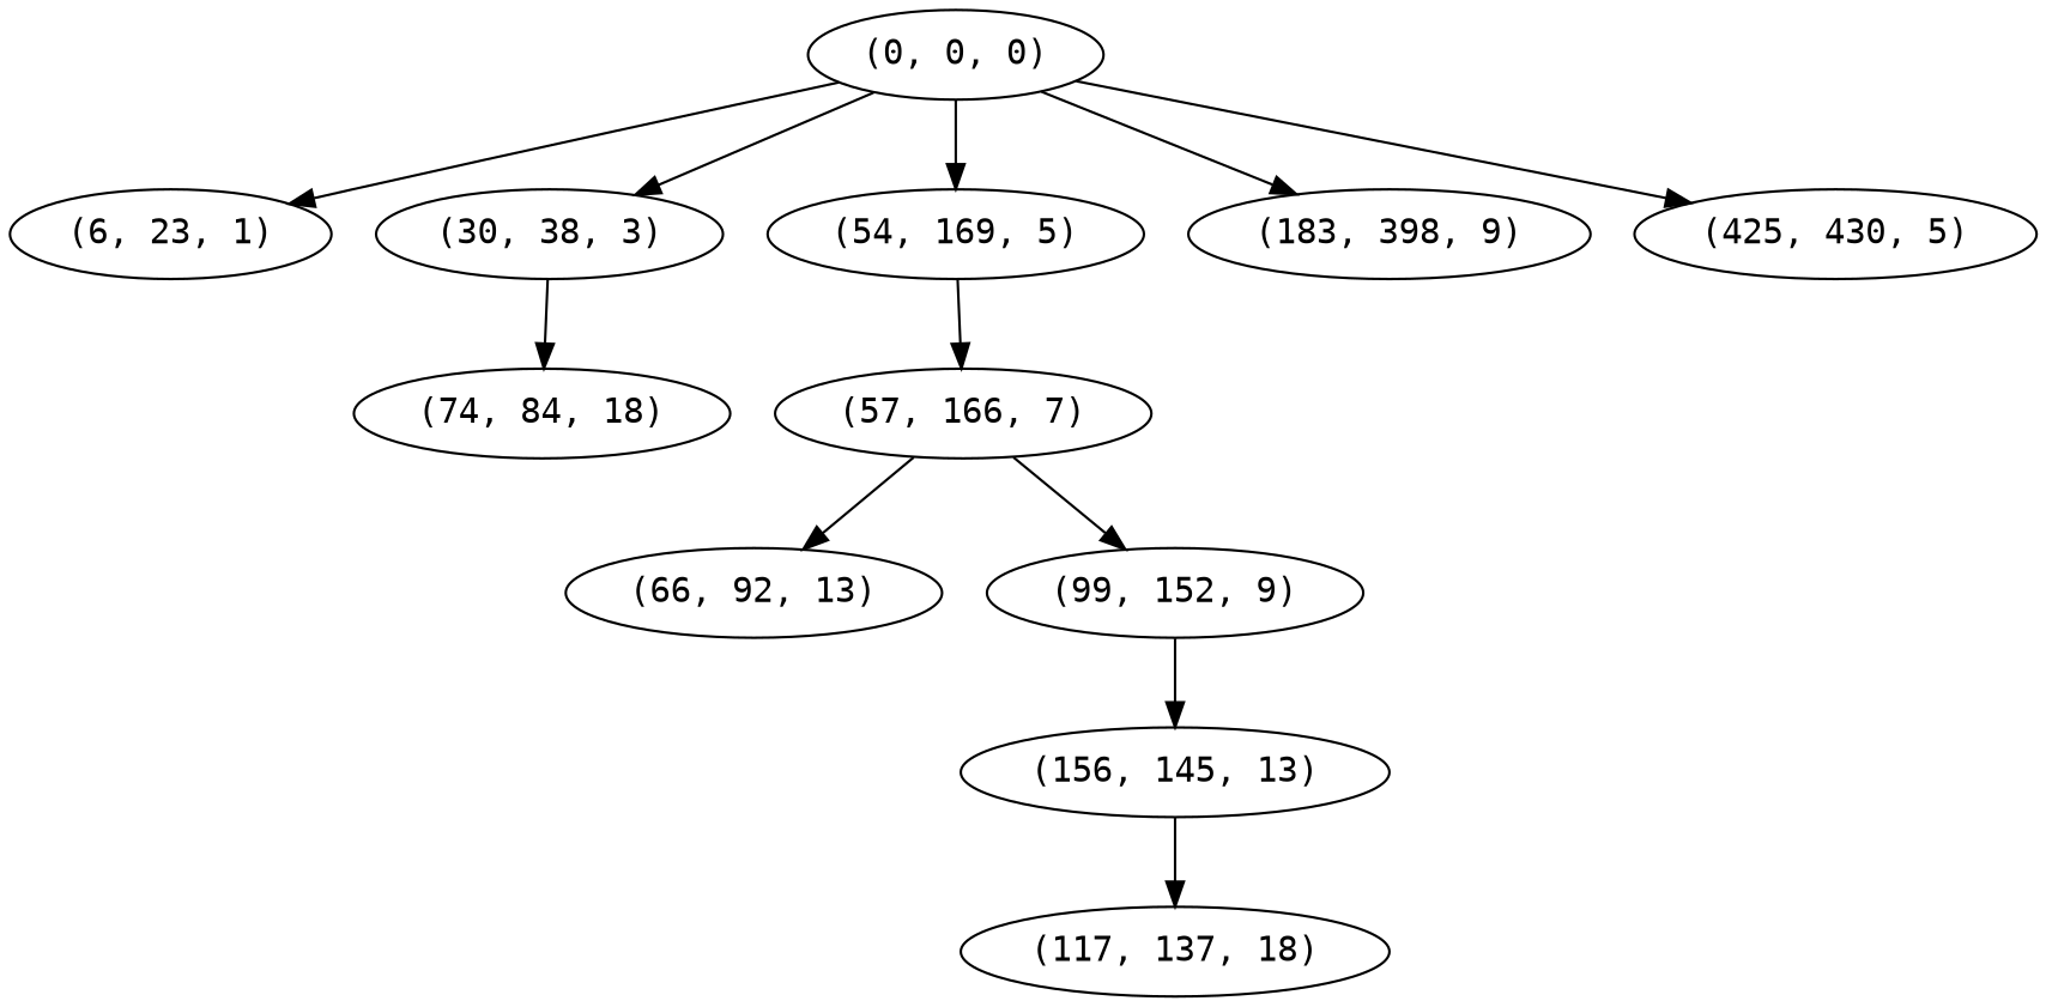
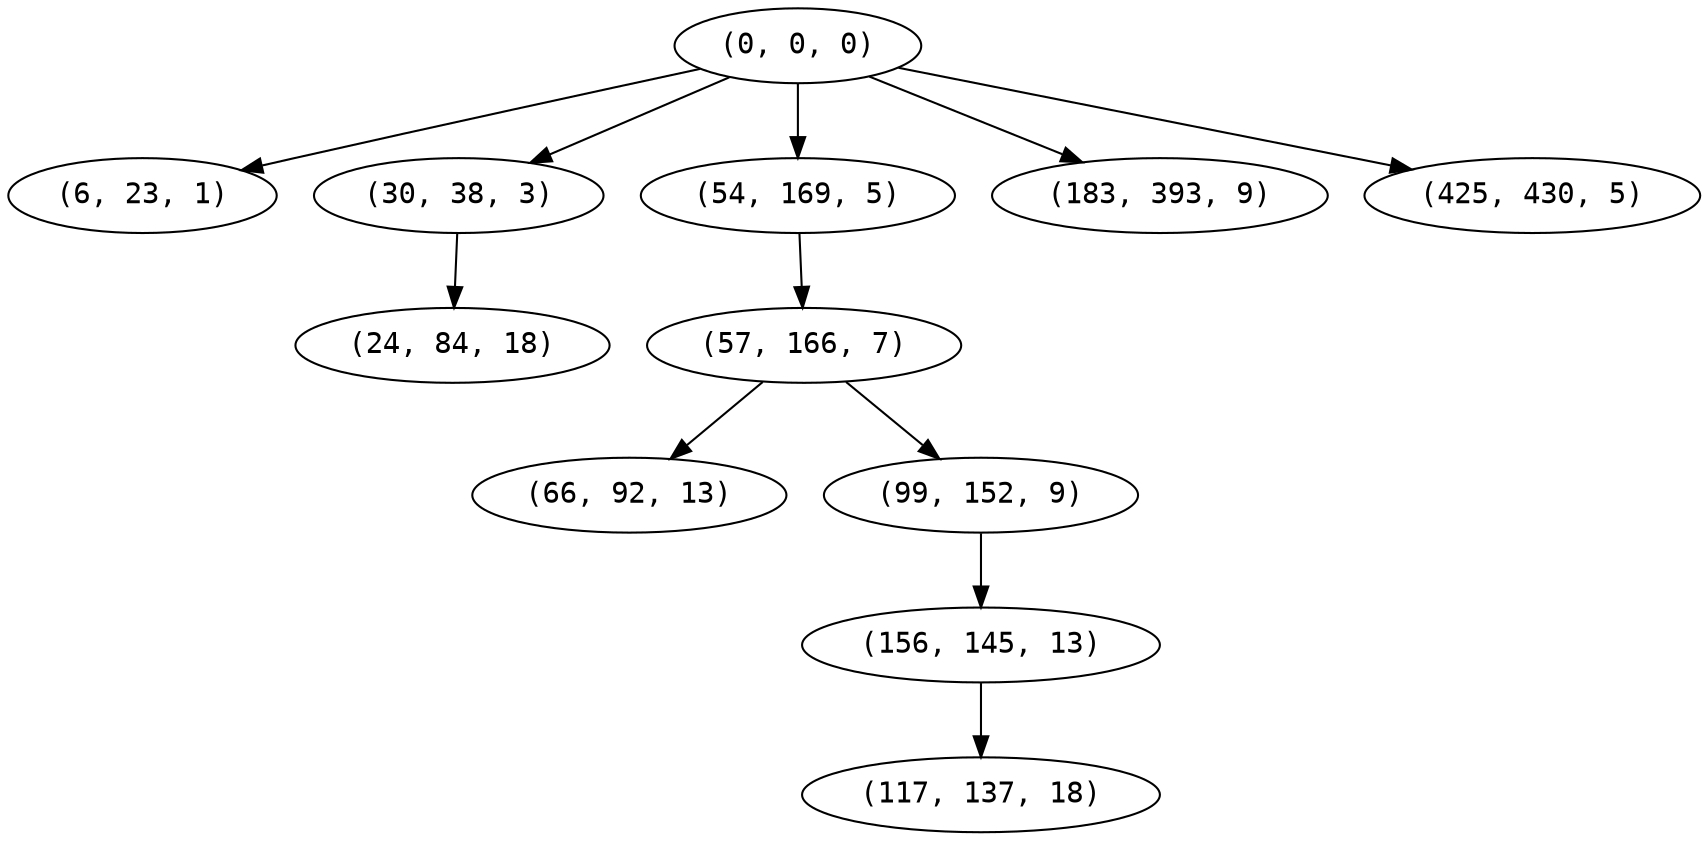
  digraph {
    fontname="DejaVu Sans Mono"
    node [fontname="DejaVu Sans Mono"]
    edge [fontname="DejaVu Sans Mono"]
    "(0, 0, 0)"
    "(6, 23, 1)"
    "(30, 38, 3)"
    "(54, 169, 5)"
-   "(183, 393, 9)" [label="(183, 398, 9)"]
+   "(183, 393, 9)"
    "(425, 430, 5)"
-   "(74, 84, 18)"
+   "(74, 84, 18)" [label="(24, 84, 18)"]
    "(57, 166, 7)"
    "(66, 92, 13)"
    "(99, 152, 9)"
    n11 [label="(156, 145, 13)"]
    n12 [label="(117, 137, 18)"]
    "(0, 0, 0)" -> "(6, 23, 1)"
    "(0, 0, 0)" -> "(30, 38, 3)"
    "(0, 0, 0)" -> "(54, 169, 5)"
    "(0, 0, 0)" -> "(183, 393, 9)"
    "(0, 0, 0)" -> "(425, 430, 5)"
    "(30, 38, 3)" -> "(74, 84, 18)"
    "(54, 169, 5)" -> "(57, 166, 7)"
    "(57, 166, 7)" -> "(66, 92, 13)"
    "(57, 166, 7)" -> "(99, 152, 9)"
    "(99, 152, 9)" -> n11
    n11 -> n12
  }
